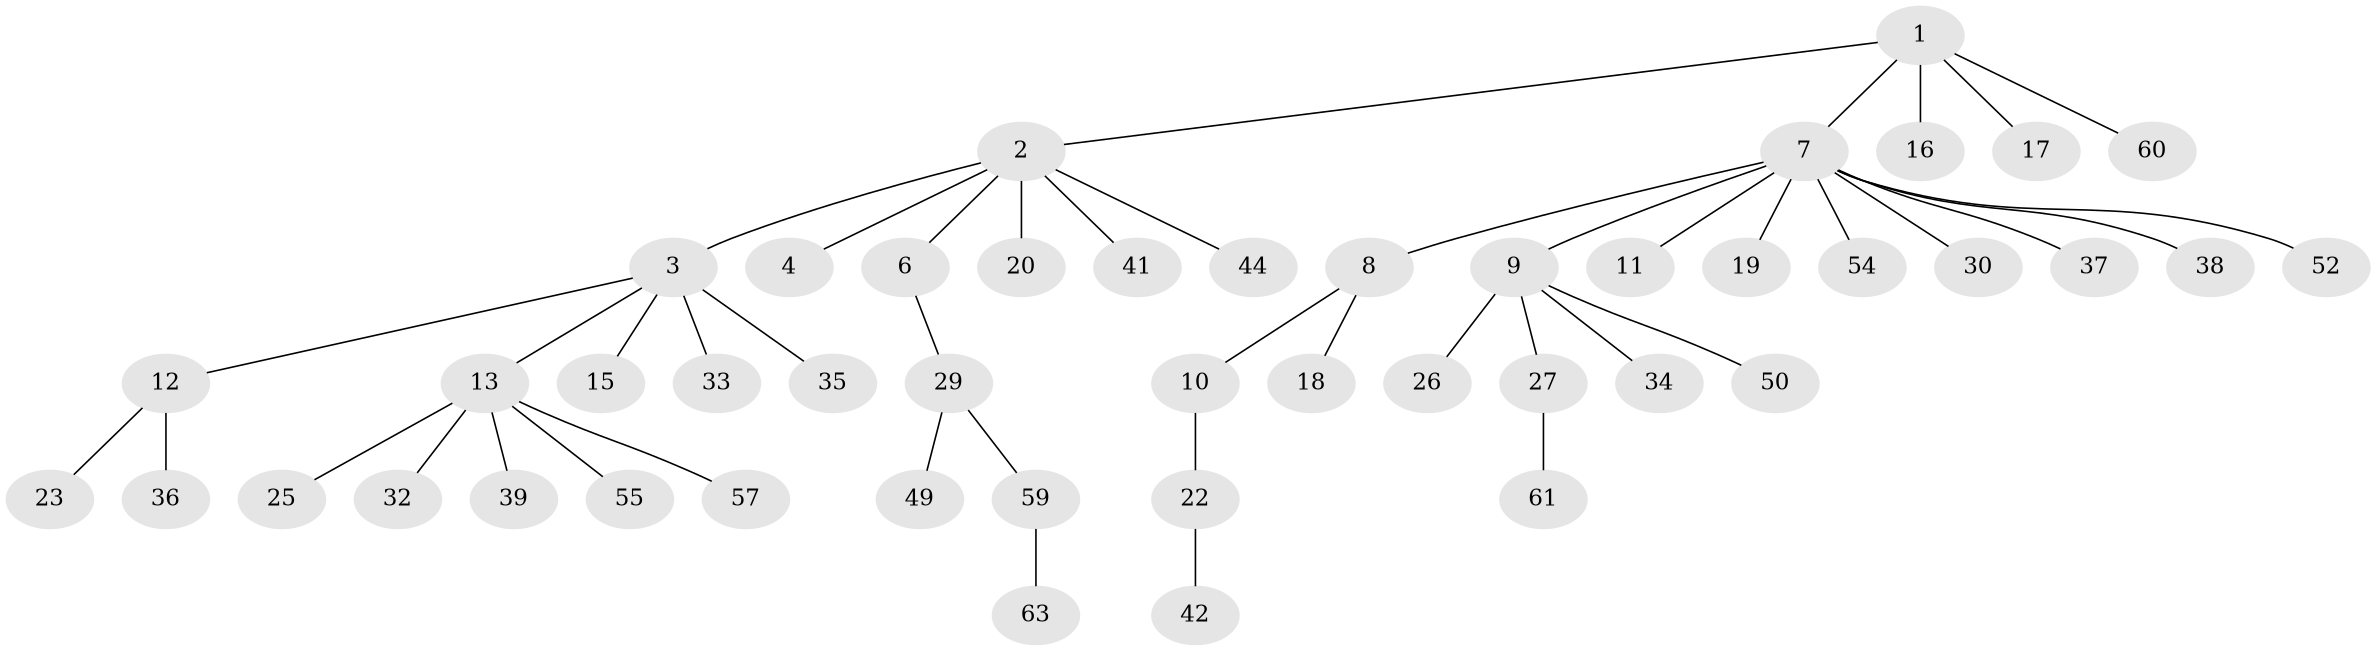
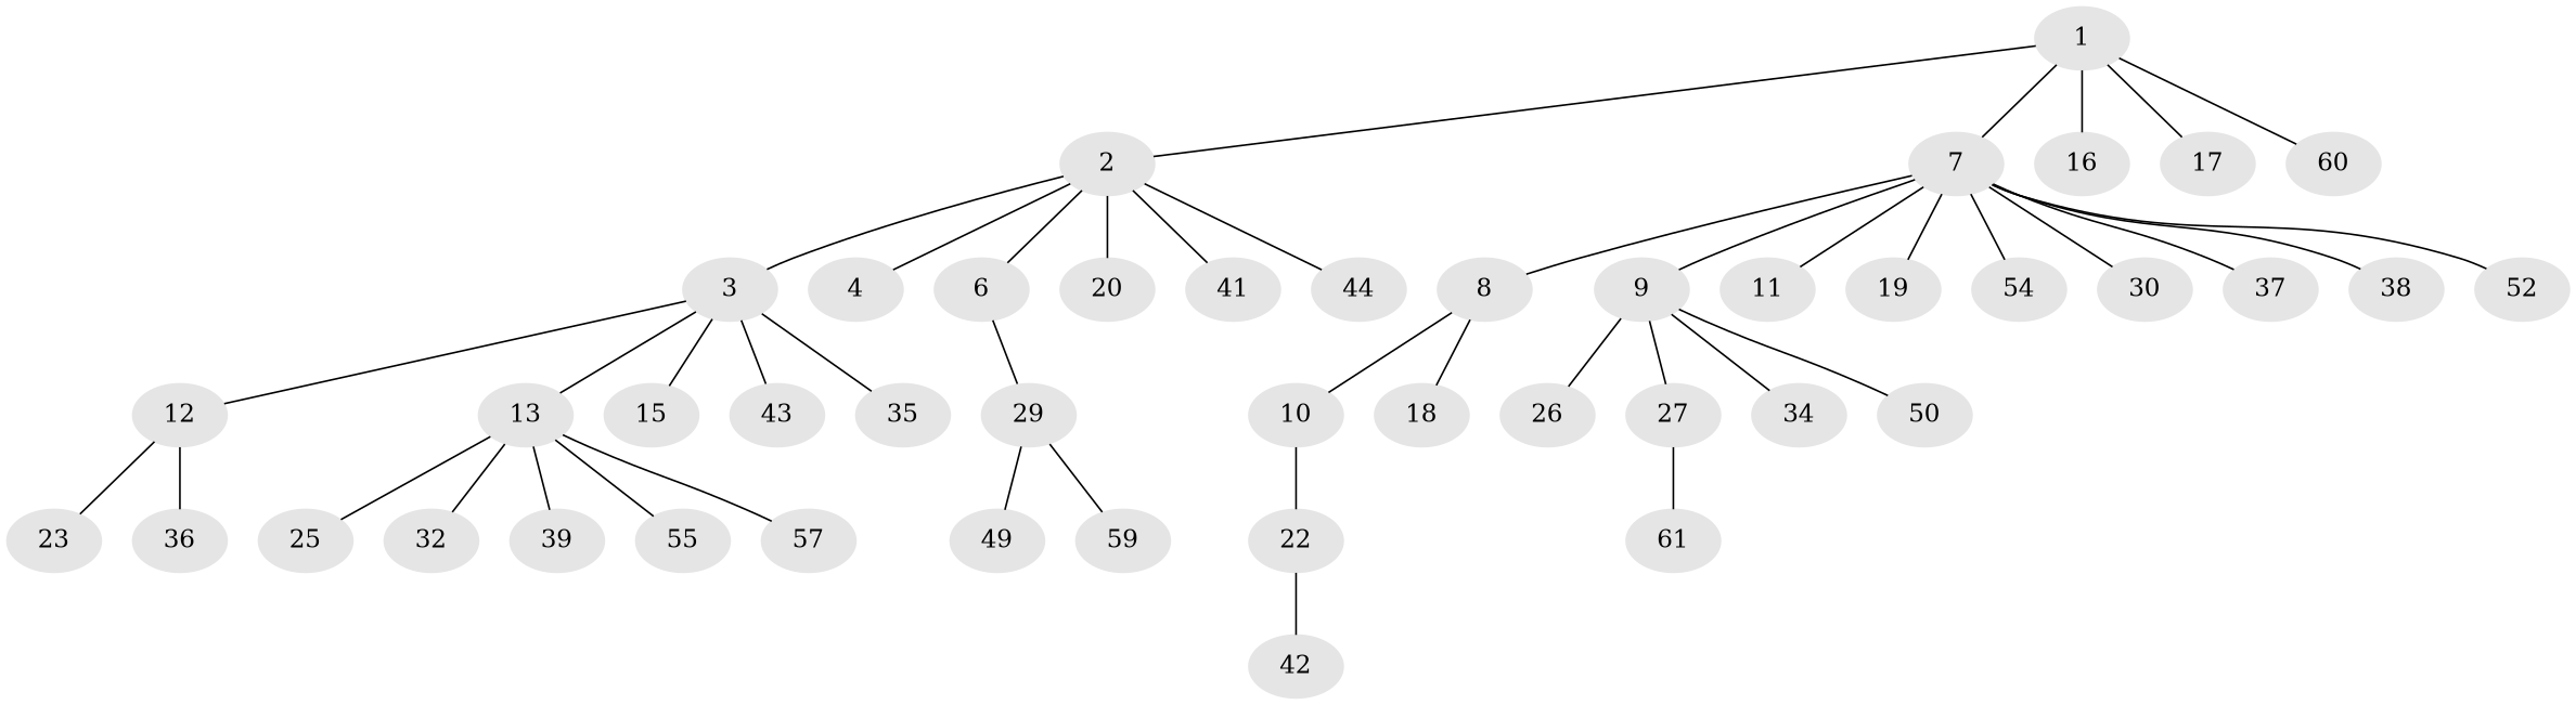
  graph {
    node [color=gray90 style=filled]
    1 [super="+5"]
    2 [super="+31"]
    7 [super="+65"]
    16
    17
    60
    3 [super="+40"]
    4
    6 [super="+28"]
    20 [super="+47"]
    41
    44
    8 [super="+51"]
    9 [super="+14"]
    11
    19
    n17 [label=54]
    30
    37
    38 [super="+43"]
    52
    12 [super="+54"]
    13 [super="+64"]
    15
-   33
+   33 [label=43]
    35
    29 [super="+45"]
    23
    36
    25
    32
    39
    55
    57
    49
    59 [super="+62"]
    10
    18
    26
    27 [super="+58"]
    34
    50
    22 [super="+48"]
    61
    42 [super="+53"]
-   63
    1 -- 2
    1 -- 7
    1 -- 16
    1 -- 17
    1 -- 60
    2 -- 3
    2 -- 4
    2 -- 6
    2 -- 20
    2 -- 41
    2 -- 44
    7 -- 8
    7 -- 9
    7 -- 11
    7 -- 19
    7 -- n17
    7 -- 30
    7 -- 37
    7 -- 38
    7 -- 52
    3 -- 12
    3 -- 13
    3 -- 15
    3 -- 33
    3 -- 35
    6 -- 29
    8 -- 10
    8 -- 18
    9 -- 26
    9 -- 27
    9 -- 34
    9 -- 50
    12 -- 23
    12 -- 36
    13 -- 25
    13 -- 32
    13 -- 39
    13 -- 55
    13 -- 57
    29 -- 49
    29 -- 59
-   59 -- 63
    10 -- 22
    27 -- 61
    22 -- 42
  }
